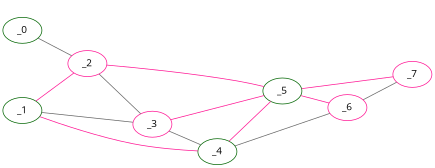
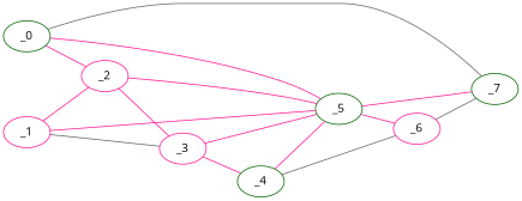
  graph {
    fontname="Open Sans"
    rankdir=LR
    node [color=darkgreen fontname="Open Sans" x=44 y=125]
    edge [color=deeppink fontname="Open Sans" valence=1]
    _0 [x=43]
    _2 [color=deeppink y=84]
    _5 [x=85 y=85]
-   _7 [color=deeppink x=86]
-   _1 [y=7]
+   _7 [x=86]
+   _1 [color=deeppink y=7]
    _3 [color=deeppink x=45 y=67]
    _4 [x=84 y=66]
    _6 [color=deeppink x=86 y=7]
-   _0 -- _2 [color=gray40 valence=2]
+   _0 -- _2 [valence=2]
+   _0 -- _5
+   _0 -- _7 [color=gray40]
    _2 -- _5
-   _2 -- _3 [color=gray40 valence=2]
+   _2 -- _3 [valence=2]
    _5 -- _7 [valence=2]
    _5 -- _6 [valence=2]
    _1 -- _2
    _1 -- _3 [color=gray40]
-   _1 -- _4 [valence=2]
+   _1 -- _5 [valence=2]
    _3 -- _5 [valence=2]
-   _3 -- _4 [color=gray40]
+   _3 -- _4
    _4 -- _5 [valence=2]
    _4 -- _6 [color=gray40]
    _6 -- _7 [color=gray40]
  }
